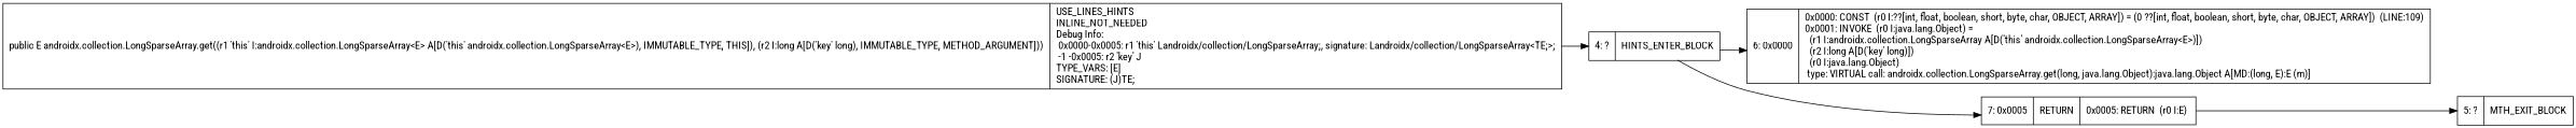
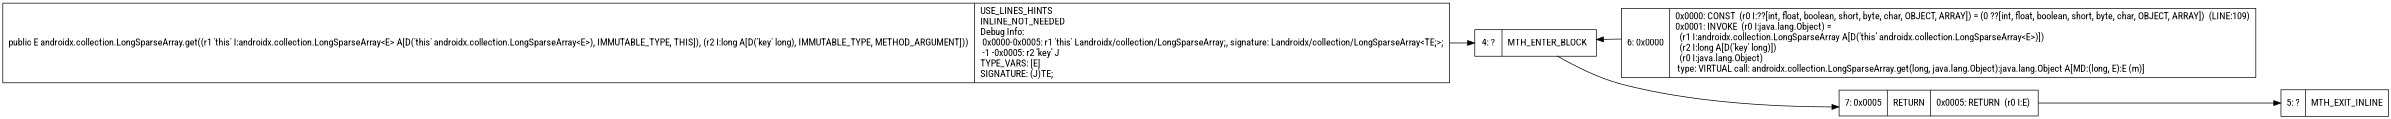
  digraph {
    fontname="Roboto Condensed"
    rankdir=LR
    node [fontname="Roboto Condensed" shape=record]
    edge [fontname="Roboto Condensed"]
-   n1 [label="{4\:\ ?|HINTS_ENTER_BLOCK\l}"]
+   n1 [label="{4\:\ ?|MTH_ENTER_BLOCK\l}"]
    n2 [label="{6\:\ 0x0000|0x0000: CONST  (r0 I:??[int, float, boolean, short, byte, char, OBJECT, ARRAY]) = (0 ??[int, float, boolean, short, byte, char, OBJECT, ARRAY])  (LINE:109)\l0x0001: INVOKE  (r0 I:java.lang.Object) = \l  (r1 I:androidx.collection.LongSparseArray A[D('this' androidx.collection.LongSparseArray\<E\>)])\l  (r2 I:long A[D('key' long)])\l  (r0 I:java.lang.Object)\l type: VIRTUAL call: androidx.collection.LongSparseArray.get(long, java.lang.Object):java.lang.Object A[MD:(long, E):E (m)]\l}"]
    n3 [label="{7\:\ 0x0005|RETURN\l|0x0005: RETURN  (r0 I:E) \l}"]
-   n4 [label="{5\:\ ?|MTH_EXIT_BLOCK\l}"]
+   n4 [label="{5\:\ ?|MTH_EXIT_INLINE\l}"]
    n5 [label="{public E androidx.collection.LongSparseArray.get((r1 'this' I:androidx.collection.LongSparseArray\<E\> A[D('this' androidx.collection.LongSparseArray\<E\>), IMMUTABLE_TYPE, THIS]), (r2 I:long A[D('key' long), IMMUTABLE_TYPE, METHOD_ARGUMENT]))  | USE_LINES_HINTS\lINLINE_NOT_NEEDED\lDebug Info:\l  0x0000\-0x0005: r1 'this' Landroidx\/collection\/LongSparseArray;, signature: Landroidx\/collection\/LongSparseArray\<TE;\>;\l  \-1 \-0x0005: r2 'key' J\lTYPE_VARS: [E]\lSIGNATURE: (J)TE;\l}"]
-   n1 -> n2
+   n2 -> n1
    n1 -> n3
    n3 -> n4
    n5 -> n1
  }
